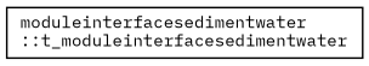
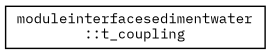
  digraph {
    rankdir=LR
    fontname="IBM Plex Mono"
-   n1 [color=black fillcolor=white fontname="IBM Plex Mono" fontsize=10 height=0.2 label="moduleinterfacesedimentwater\l::t_moduleinterfacesedimentwater" shape=record style=filled width=0.4]
+   n1 [color=black fillcolor=white fontname="IBM Plex Mono" fontsize=10 height=0.2 label="moduleinterfacesedimentwater\l::t_coupling" shape=record style=filled width=0.4]
  }
